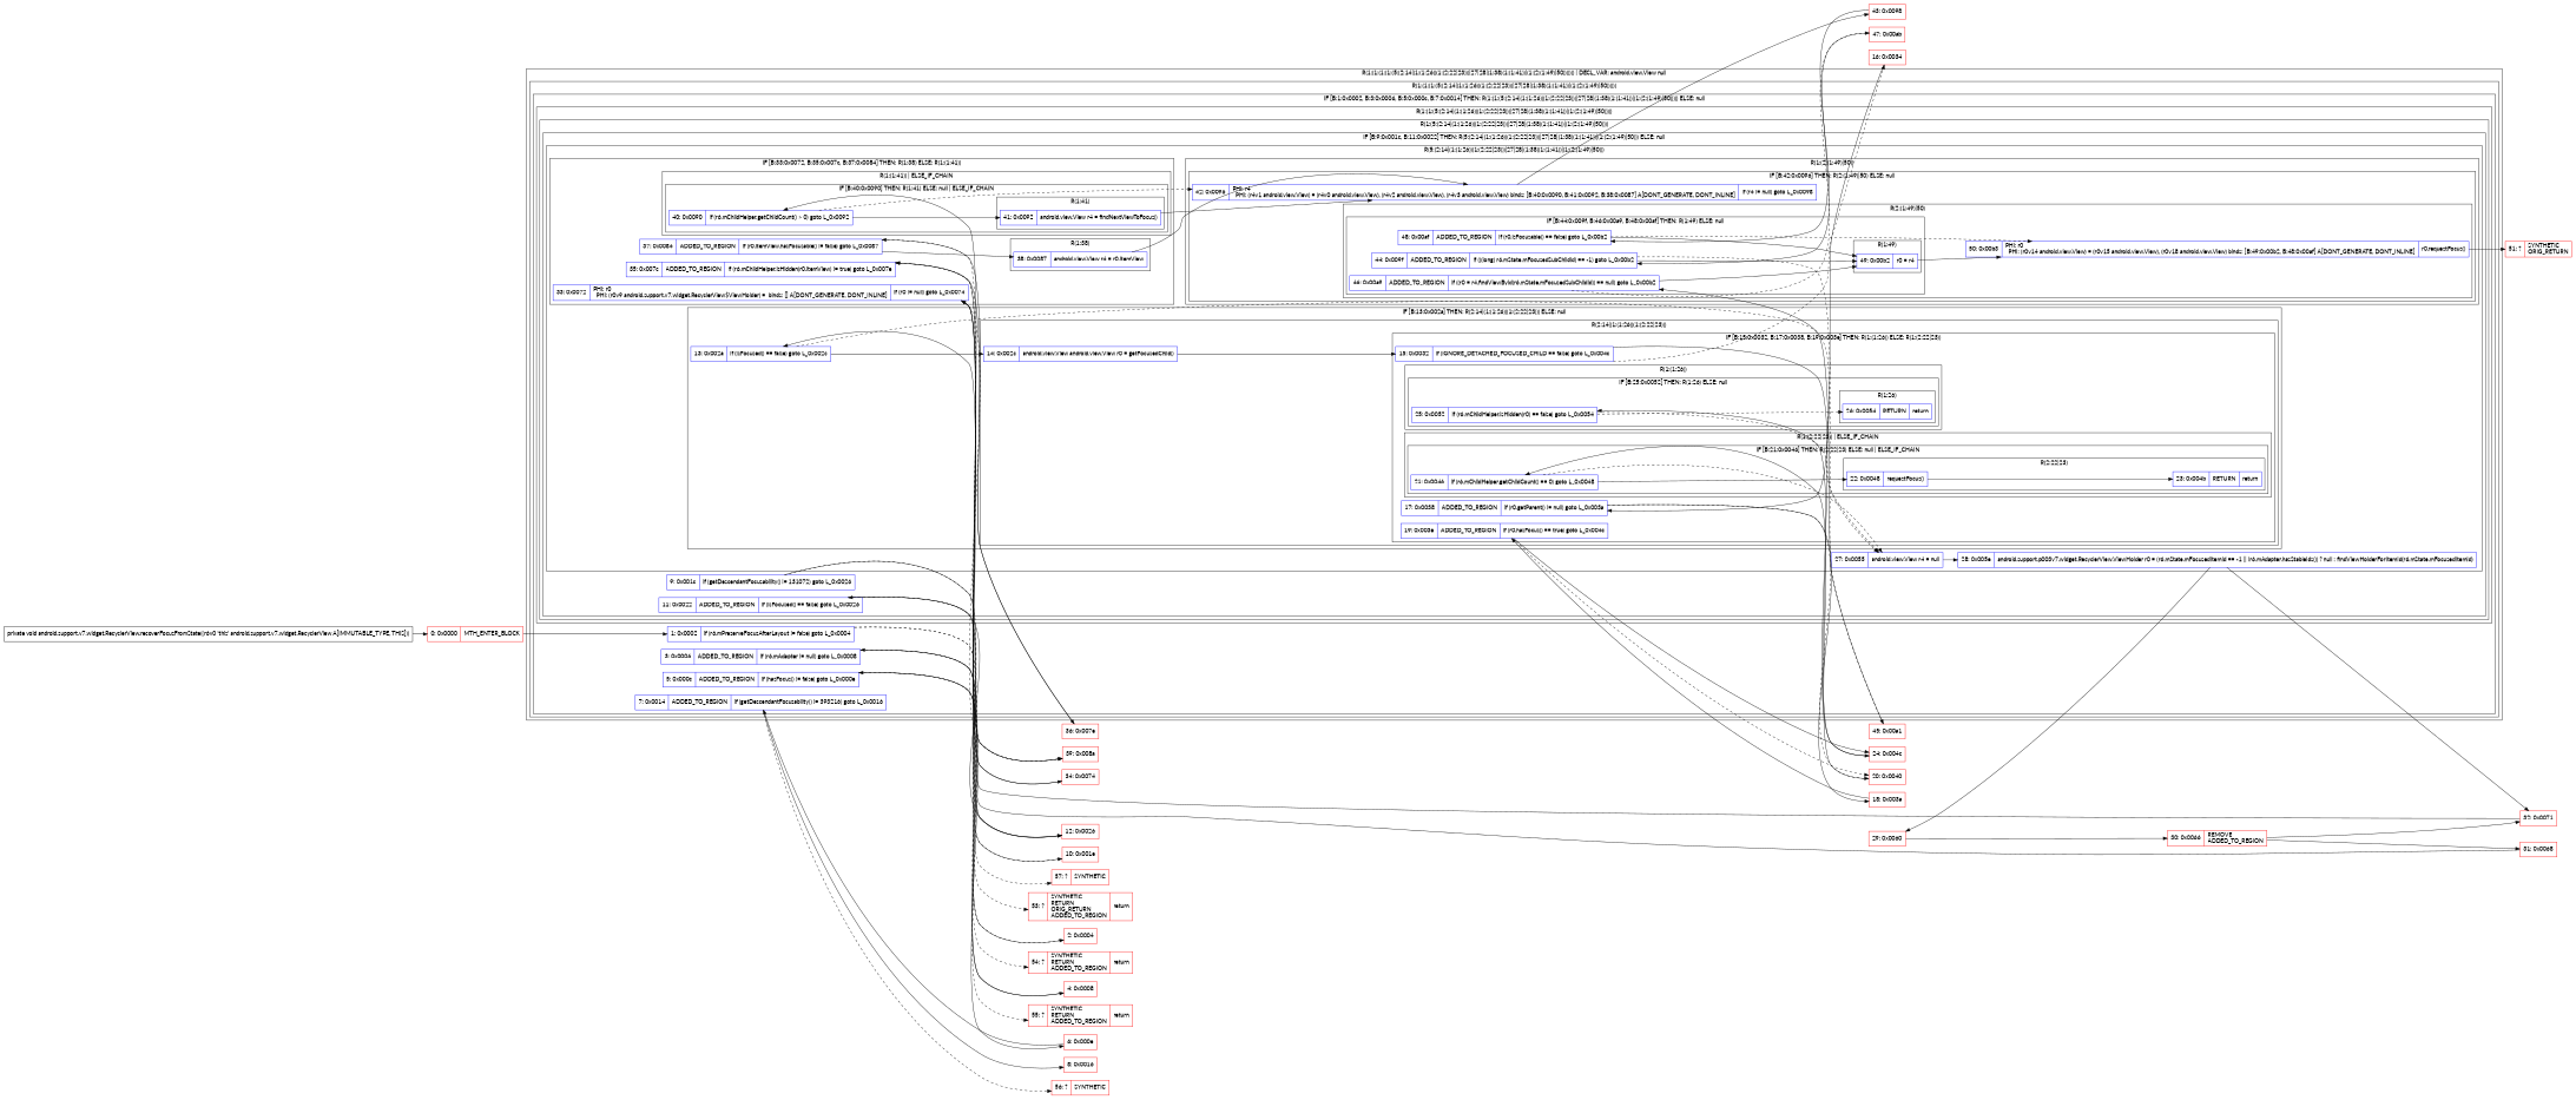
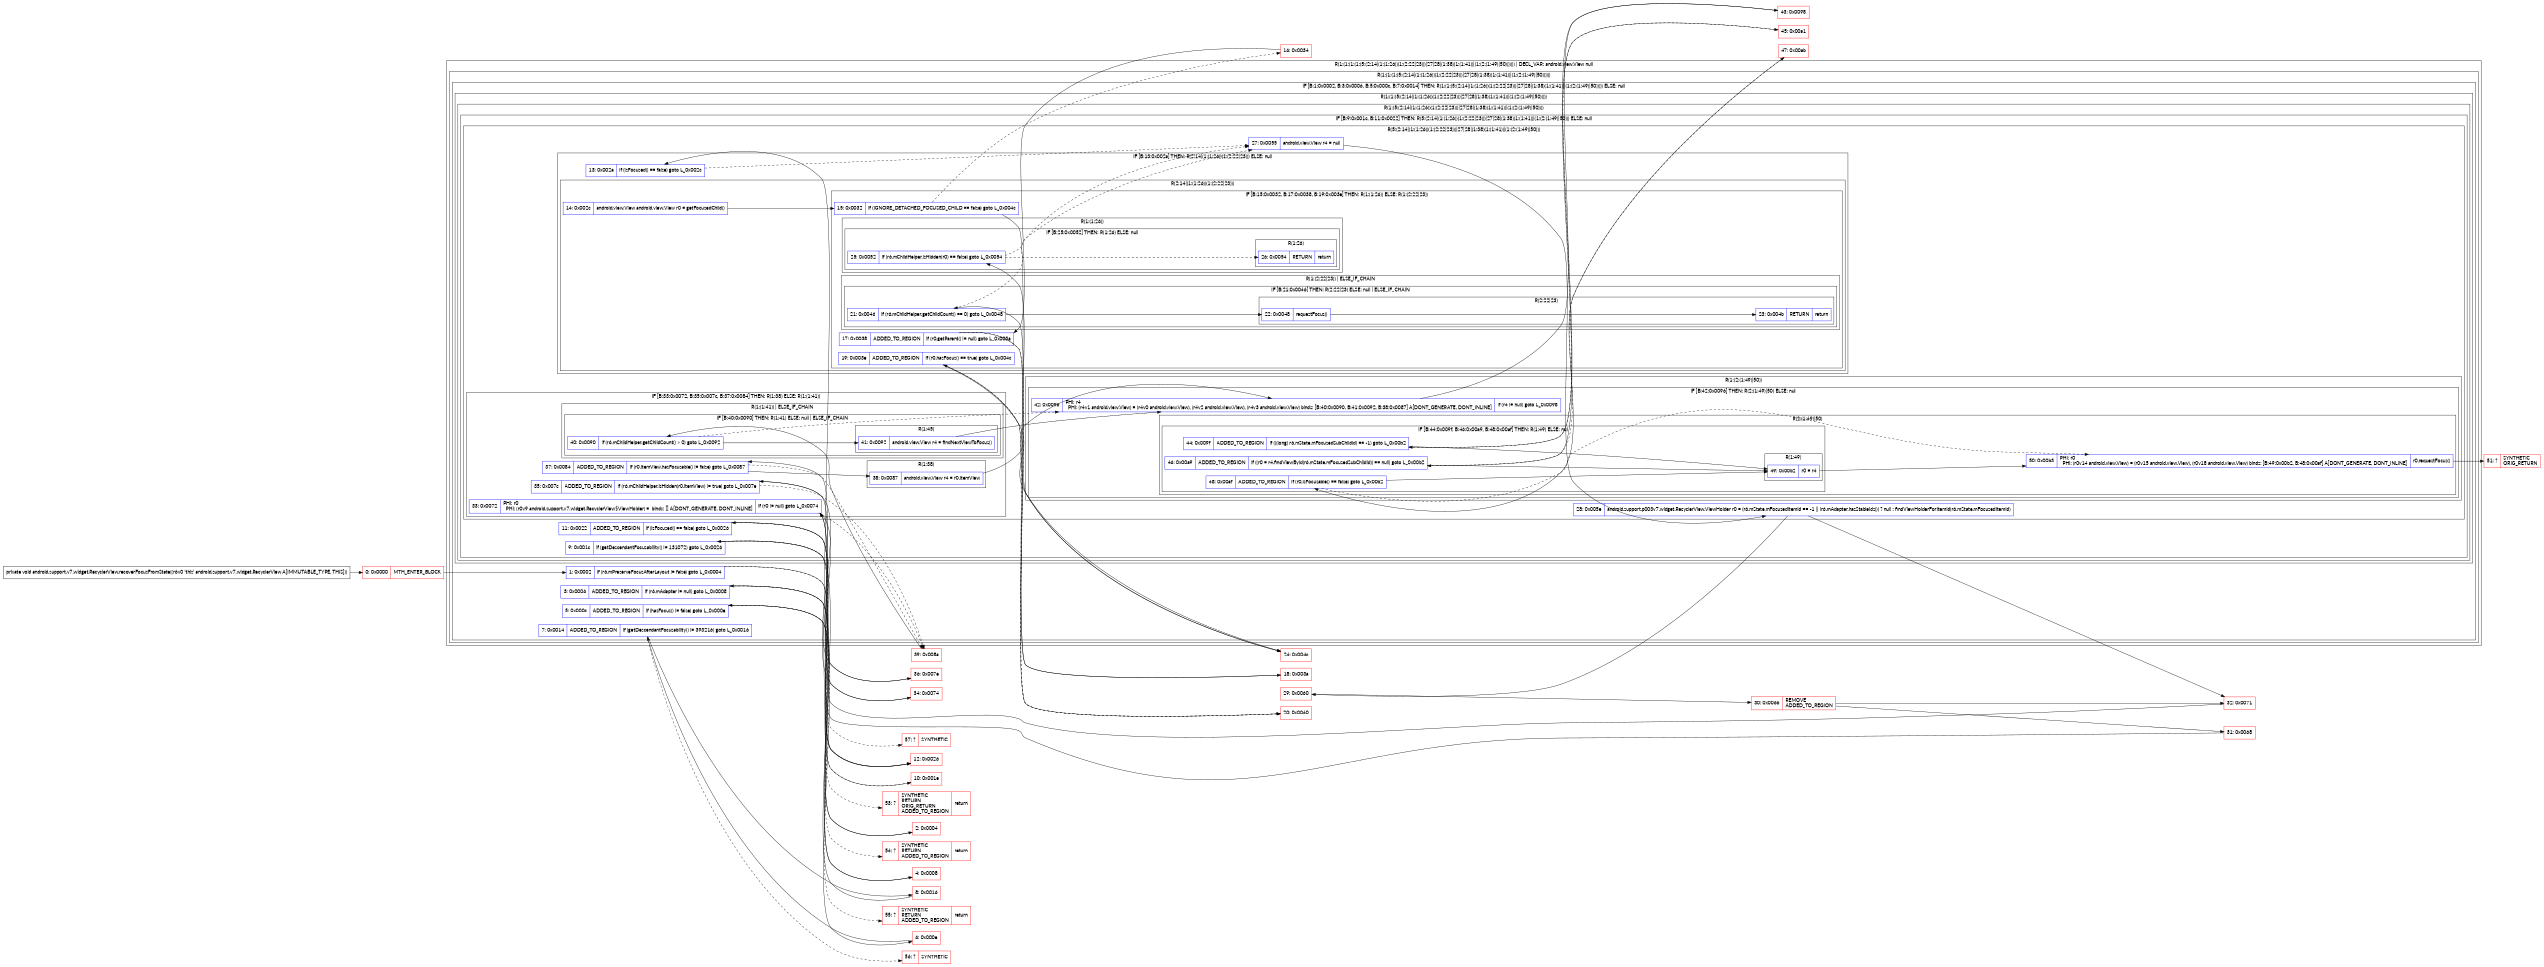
  digraph {
    fontname=Lato
    rankdir=LR
    node [color=blue fontname=Lato shape=record]
    edge [fontname=Lato]
    n1 [label="{26\:\ 0x0054|RETURN\l|return\l}"]
    n2 [label="{25\:\ 0x0052|if (r6.mChildHelper.isHidden(r0) == false) goto L_0x0054\l}"]
    n3 [label="{22\:\ 0x0048|requestFocus()\l}"]
    n4 [label="{23\:\ 0x004b|RETURN\l|return\l}"]
    n5 [label="{21\:\ 0x0046|if (r6.mChildHelper.getChildCount() == 0) goto L_0x0048\l}"]
    n6 [label="{15\:\ 0x0032|if (IGNORE_DETACHED_FOCUSED_CHILD == false) goto L_0x004c\l}"]
    n7 [label="{17\:\ 0x0038|ADDED_TO_REGION\l|if (r0.getParent() != null) goto L_0x003a\l}"]
    n8 [label="{19\:\ 0x003e|ADDED_TO_REGION\l|if (r0.hasFocus() == true) goto L_0x004c\l}"]
    n9 [label="{14\:\ 0x002c|android.view.View android.view.View r0 = getFocusedChild()\l}"]
    n10 [label="{13\:\ 0x002a|if (isFocused() == false) goto L_0x002c\l}"]
    n11 [label="{38\:\ 0x0087|android.view.View r4 = r0.itemView\l}"]
    n12 [label="{41\:\ 0x0092|android.view.View r4 = findNextViewToFocus()\l}"]
    n13 [label="{40\:\ 0x0090|if (r6.mChildHelper.getChildCount() \> 0) goto L_0x0092\l}"]
    n14 [label="{33\:\ 0x0072|PHI: r0 \l  PHI: (r0v9 android.support.v7.widget.RecyclerView$ViewHolder) =  binds: [] A[DONT_GENERATE, DONT_INLINE]\l|if (r0 != null) goto L_0x0074\l}"]
    n15 [label="{35\:\ 0x007c|ADDED_TO_REGION\l|if (r6.mChildHelper.isHidden(r0.itemView) != true) goto L_0x007e\l}"]
    n16 [label="{37\:\ 0x0084|ADDED_TO_REGION\l|if (r0.itemView.hasFocusable() != false) goto L_0x0087\l}"]
    n17 [label="{49\:\ 0x00b2|r0 = r4\l}"]
    n18 [label="{44\:\ 0x009f|ADDED_TO_REGION\l|if (((long) r6.mState.mFocusedSubChildId) == \-1) goto L_0x00b2\l}"]
    n19 [label="{46\:\ 0x00a9|ADDED_TO_REGION\l|if ((r0 = r4.findViewById(r6.mState.mFocusedSubChildId)) == null) goto L_0x00b2\l}"]
    n20 [label="{48\:\ 0x00af|ADDED_TO_REGION\l|if (r0.isFocusable() == false) goto L_0x00b2\l}"]
    n21 [label="{50\:\ 0x00b3|PHI: r0 \l  PHI: (r0v14 android.view.View) = (r0v15 android.view.View), (r0v18 android.view.View) binds: [B:49:0x00b2, B:48:0x00af] A[DONT_GENERATE, DONT_INLINE]\l|r0.requestFocus()\l}"]
    n22 [label="{42\:\ 0x0096|PHI: r4 \l  PHI: (r4v1 android.view.View) = (r4v0 android.view.View), (r4v2 android.view.View), (r4v3 android.view.View) binds: [B:40:0x0090, B:41:0x0092, B:38:0x0087] A[DONT_GENERATE, DONT_INLINE]\l|if (r4 != null) goto L_0x0098\l}"]
    n23 [label="{27\:\ 0x0055|android.view.View r4 = null\l}"]
    n24 [label="{28\:\ 0x005e|android.support.p003v7.widget.RecyclerView.ViewHolder r0 = (r6.mState.mFocusedItemId == \-1 \|\| !r6.mAdapter.hasStableIds()) ? null : findViewHolderForItemId(r6.mState.mFocusedItemId)\l}"]
    n25 [label="{9\:\ 0x001c|if (getDescendantFocusability() != 131072) goto L_0x0026\l}"]
    n26 [label="{11\:\ 0x0022|ADDED_TO_REGION\l|if (isFocused() == false) goto L_0x0026\l}"]
    n27 [label="{1\:\ 0x0002|if (r6.mPreserveFocusAfterLayout != false) goto L_0x0004\l}"]
    n28 [label="{3\:\ 0x0006|ADDED_TO_REGION\l|if (r6.mAdapter != null) goto L_0x0008\l}"]
    n29 [label="{5\:\ 0x000c|ADDED_TO_REGION\l|if (hasFocus() != false) goto L_0x000e\l}"]
    n30 [label="{7\:\ 0x0014|ADDED_TO_REGION\l|if (getDescendantFocusability() != 393216) goto L_0x0016\l}"]
    n31 [color=red label="{16\:\ 0x0034}"]
    n32 [color=red label="{24\:\ 0x004c}"]
    n33 [color=red label="{18\:\ 0x003a}"]
    n34 [color=red label="{20\:\ 0x0040}"]
    n35 [color=red label="{34\:\ 0x0074}"]
    n36 [color=red label="{39\:\ 0x008a}"]
    n37 [color=red label="{36\:\ 0x007e}"]
    n38 [color=red label="{45\:\ 0x00a1}"]
    n39 [color=red label="{47\:\ 0x00ab}"]
    n40 [color=red label="{51\:\ ?|SYNTHETIC\lORIG_RETURN\l}"]
    n41 [color=red label="{43\:\ 0x0098}"]
    n42 [color=red label="{29\:\ 0x0060}"]
    n43 [color=red label="{32\:\ 0x0071}"]
    n44 [color=red label="{10\:\ 0x001e}"]
    n45 [color=red label="{12\:\ 0x0026}"]
    n46 [color=red label="{57\:\ ?|SYNTHETIC\l}"]
    n47 [color=red label="{2\:\ 0x0004}"]
    n48 [color=red label="{53\:\ ?|SYNTHETIC\lRETURN\lORIG_RETURN\lADDED_TO_REGION\l|return\l}"]
    n49 [color=red label="{4\:\ 0x0008}"]
    n50 [color=red label="{54\:\ ?|SYNTHETIC\lRETURN\lADDED_TO_REGION\l|return\l}"]
    n51 [color=red label="{6\:\ 0x000e}"]
    n52 [color=red label="{55\:\ ?|SYNTHETIC\lRETURN\lADDED_TO_REGION\l|return\l}"]
    n53 [color=red label="{8\:\ 0x0016}"]
    n54 [color=red label="{56\:\ ?|SYNTHETIC\l}"]
    n55 [color=red label="{30\:\ 0x0066|REMOVE\lADDED_TO_REGION\l}"]
    n56 [color=red label="{0\:\ 0x0000|MTH_ENTER_BLOCK\l}"]
    n57 [color=red label="{31\:\ 0x0068}"]
    n58 [label="{private void android.support.v7.widget.RecyclerView.recoverFocusFromState((r6v0 'this' android.support.v7.widget.RecyclerView A[IMMUTABLE_TYPE, THIS])) }" color=""]
    subgraph cluster_1 {
      label="R(1:(1:(1:(1:(5:(2:14|(1:(1:26))(1:(2:22|23)))|27|28|(1:38)(1:(1:41))|(1:(2:(1:49)|50))))))) | DECL_VAR: android.view.View null\l"
      subgraph cluster_2 {
        label="R(1:(1:(1:(5:(2:14|(1:(1:26))(1:(2:22|23)))|27|28|(1:38)(1:(1:41))|(1:(2:(1:49)|50))))))"
        subgraph cluster_3 {
          label="IF [B:1:0x0002, B:3:0x0006, B:5:0x000c, B:7:0x0014] THEN: R(1:(1:(5:(2:14|(1:(1:26))(1:(2:22|23)))|27|28|(1:38)(1:(1:41))|(1:(2:(1:49)|50))))) ELSE: null"
          n27
          n28
          n29
          n30
          subgraph cluster_4 {
            label="R(1:(1:(5:(2:14|(1:(1:26))(1:(2:22|23)))|27|28|(1:38)(1:(1:41))|(1:(2:(1:49)|50)))))"
            subgraph cluster_5 {
              label="R(1:(5:(2:14|(1:(1:26))(1:(2:22|23)))|27|28|(1:38)(1:(1:41))|(1:(2:(1:49)|50))))"
              subgraph cluster_6 {
                label="IF [B:9:0x001c, B:11:0x0022] THEN: R(5:(2:14|(1:(1:26))(1:(2:22|23)))|27|28|(1:38)(1:(1:41))|(1:(2:(1:49)|50))) ELSE: null"
                n25
                n26
                subgraph cluster_7 {
                  label="R(5:(2:14|(1:(1:26))(1:(2:22|23)))|27|28|(1:38)(1:(1:41))|(1:(2:(1:49)|50)))"
                  n23
                  n24
                  subgraph cluster_8 {
                    label="IF [B:13:0x002a] THEN: R(2:14|(1:(1:26))(1:(2:22|23))) ELSE: null"
                    n10
                    subgraph cluster_9 {
                      label="R(2:14|(1:(1:26))(1:(2:22|23)))"
                      n9
                      subgraph cluster_10 {
                        label="IF [B:15:0x0032, B:17:0x0038, B:19:0x003e] THEN: R(1:(1:26)) ELSE: R(1:(2:22|23))"
                        n6
                        n7
                        n8
                        subgraph cluster_11 {
                          label="R(1:(1:26))"
                          subgraph cluster_12 {
                            label="IF [B:25:0x0052] THEN: R(1:26) ELSE: null"
                            n2
                            subgraph cluster_13 {
                              label="R(1:26)"
                              n1
                            }
                          }
                        }
                        subgraph cluster_14 {
                          label="R(1:(2:22|23)) | ELSE_IF_CHAIN\l"
                          subgraph cluster_15 {
                            label="IF [B:21:0x0046] THEN: R(2:22|23) ELSE: null | ELSE_IF_CHAIN\l"
                            n5
                            subgraph cluster_16 {
                              label="R(2:22|23)"
                              n3
                              n4
                            }
                          }
                        }
                      }
                    }
                  }
                  subgraph cluster_17 {
                    label="IF [B:33:0x0072, B:35:0x007c, B:37:0x0084] THEN: R(1:38) ELSE: R(1:(1:41))"
                    n14
                    n15
                    n16
                    subgraph cluster_18 {
                      label="R(1:38)"
                      n11
                    }
                    subgraph cluster_19 {
                      label="R(1:(1:41)) | ELSE_IF_CHAIN\l"
                      subgraph cluster_20 {
                        label="IF [B:40:0x0090] THEN: R(1:41) ELSE: null | ELSE_IF_CHAIN\l"
                        n13
                        subgraph cluster_21 {
-                         label="R(1:41)"
+                         label="R(1:45)"
                          n12
                        }
                      }
                    }
                  }
                  subgraph cluster_22 {
                    label="R(1:(2:(1:49)|50))"
                    subgraph cluster_23 {
                      label="IF [B:42:0x0096] THEN: R(2:(1:49)|50) ELSE: null"
                      n22
                      subgraph cluster_24 {
                        label="R(2:(1:49)|50)"
                        n21
                        subgraph cluster_25 {
                          label="IF [B:44:0x009f, B:46:0x00a9, B:48:0x00af] THEN: R(1:49) ELSE: null"
                          n18
                          n19
                          n20
                          subgraph cluster_26 {
                            label="R(1:49)"
                            n17
                          }
                        }
                      }
                    }
                  }
                }
              }
            }
          }
        }
      }
    }
    n2 -> n1 [style=dashed]
    n2 -> n23 [style=dashed]
    n3 -> n4
    n5 -> n3
    n5 -> n23 [style=dashed]
    n6 -> n31 [style=dashed]
    n6 -> n32
    n7 -> n33
    n7 -> n34 [style=dashed]
    n8 -> n32
    n8 -> n34 [style=dashed]
    n9 -> n6
-   n10 -> n9
    n10 -> n23 [style=dashed]
    n11 -> n22
    n12 -> n22
    n13 -> n12
    n13 -> n22 [style=dashed]
    n14 -> n35
    n14 -> n36 [style=dashed]
-   n36 -> n15 [style=dashed]
+   n15 -> n36 [style=dashed]
    n15 -> n37
    n16 -> n11
    n16 -> n36 [style=dashed]
    n17 -> n21
    n18 -> n17
    n18 -> n38 [style=dashed]
    n19 -> n17
    n19 -> n39 [style=dashed]
    n20 -> n17
    n20 -> n21 [style=dashed]
    n21 -> n40
    n22 -> n41
    n23 -> n24
    n24 -> n42
    n24 -> n43
    n25 -> n44 [style=dashed]
    n25 -> n45
    n26 -> n45
    n26 -> n46 [style=dashed]
-   n27 -> n47 [style=dashed]
+   n27 -> n47
    n27 -> n48 [style=dashed]
    n28 -> n49
    n28 -> n50 [style=dashed]
    n29 -> n51
    n29 -> n52 [style=dashed]
    n30 -> n53
    n30 -> n54 [style=dashed]
    n31 -> n7
    n32 -> n2
    n33 -> n8
    n34 -> n5
    n35 -> n15
    n36 -> n13
    n37 -> n16
    n38 -> n19
    n39 -> n20
    n41 -> n18
    n42 -> n55
    n43 -> n14
    n44 -> n26
    n45 -> n10
    n47 -> n28
    n49 -> n29
    n51 -> n30
+   n53 -> n25
    n55 -> n43
    n55 -> n57
    n56 -> n27
    n57 -> n14
    n58 -> n56
  }
